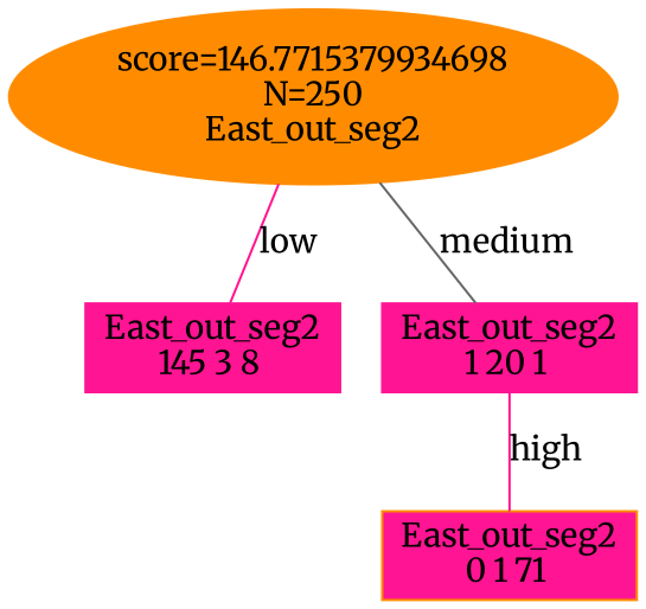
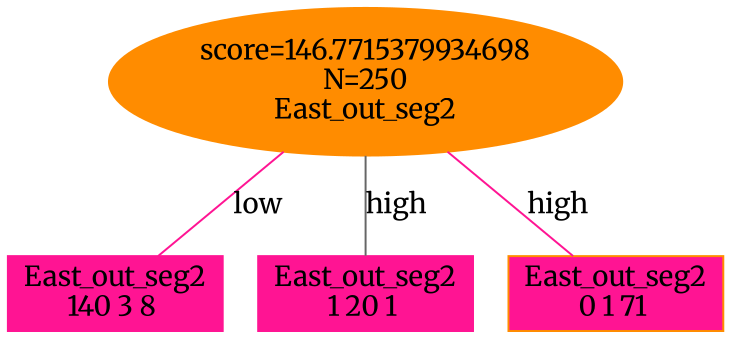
  digraph {
    fontname=Merriweather
    node [color=darkorange fontname=Merriweather shape=box style=filled]
    edge [color=deeppink dir=none fontname=Merriweather]
    n1 [label="score=146.7715379934698\nN=250\nEast_out_seg2" shape=ellipse]
-   n2 [color=deeppink label="East_out_seg2\n145 3 8 "]
+   n2 [color=deeppink label="East_out_seg2\n140 3 8 "]
    n3 [color=deeppink label="East_out_seg2\n1 20 1 "]
    n4 [fillcolor=deeppink label="East_out_seg2\n0 1 71 "]
    subgraph sub_1 {
      rank=same
      n1
    }
    subgraph sub_2 {
      rank=same
      n2
    }
    subgraph sub_3 {
      rank=same
      n3
    }
    subgraph sub_4 {
      rank=same
      n4
    }
    n1 -> n2 [label=low]
-   n1 -> n3 [color=gray40 label=medium]
-   n3 -> n4 [label=high]
+   n1 -> n3 [color=gray40 label=high]
+   n1 -> n4 [label=high]
  }
